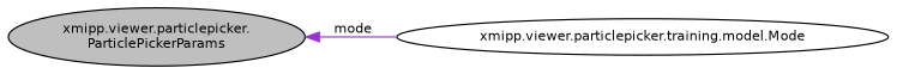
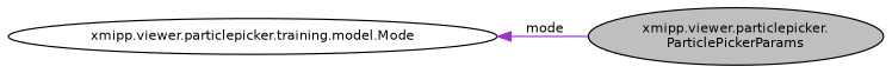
  digraph {
    rankdir=LR
    node [color=black fontname=Helvetica fontsize=10 shape=ellipse style=filled]
    n1 [fillcolor=grey75 fontcolor=black height=0.2 label="xmipp.viewer.particlepicker.\lParticlePickerParams" width=0.4]
    n2 [fillcolor=white height=0.2 label="xmipp.viewer.particlepicker.training.model.Mode" width=0.4]
-   n1 -> n2 [color=darkorchid3 dir=back fontname=Helvetica fontsize=10 label=" mode" labelfontname=Helvetica labelfontsize=10 style=solid]
+   n2 -> n1 [color=darkorchid3 dir=back fontname=Helvetica fontsize=10 label=" mode" labelfontname=Helvetica labelfontsize=10 style=solid]
  }
